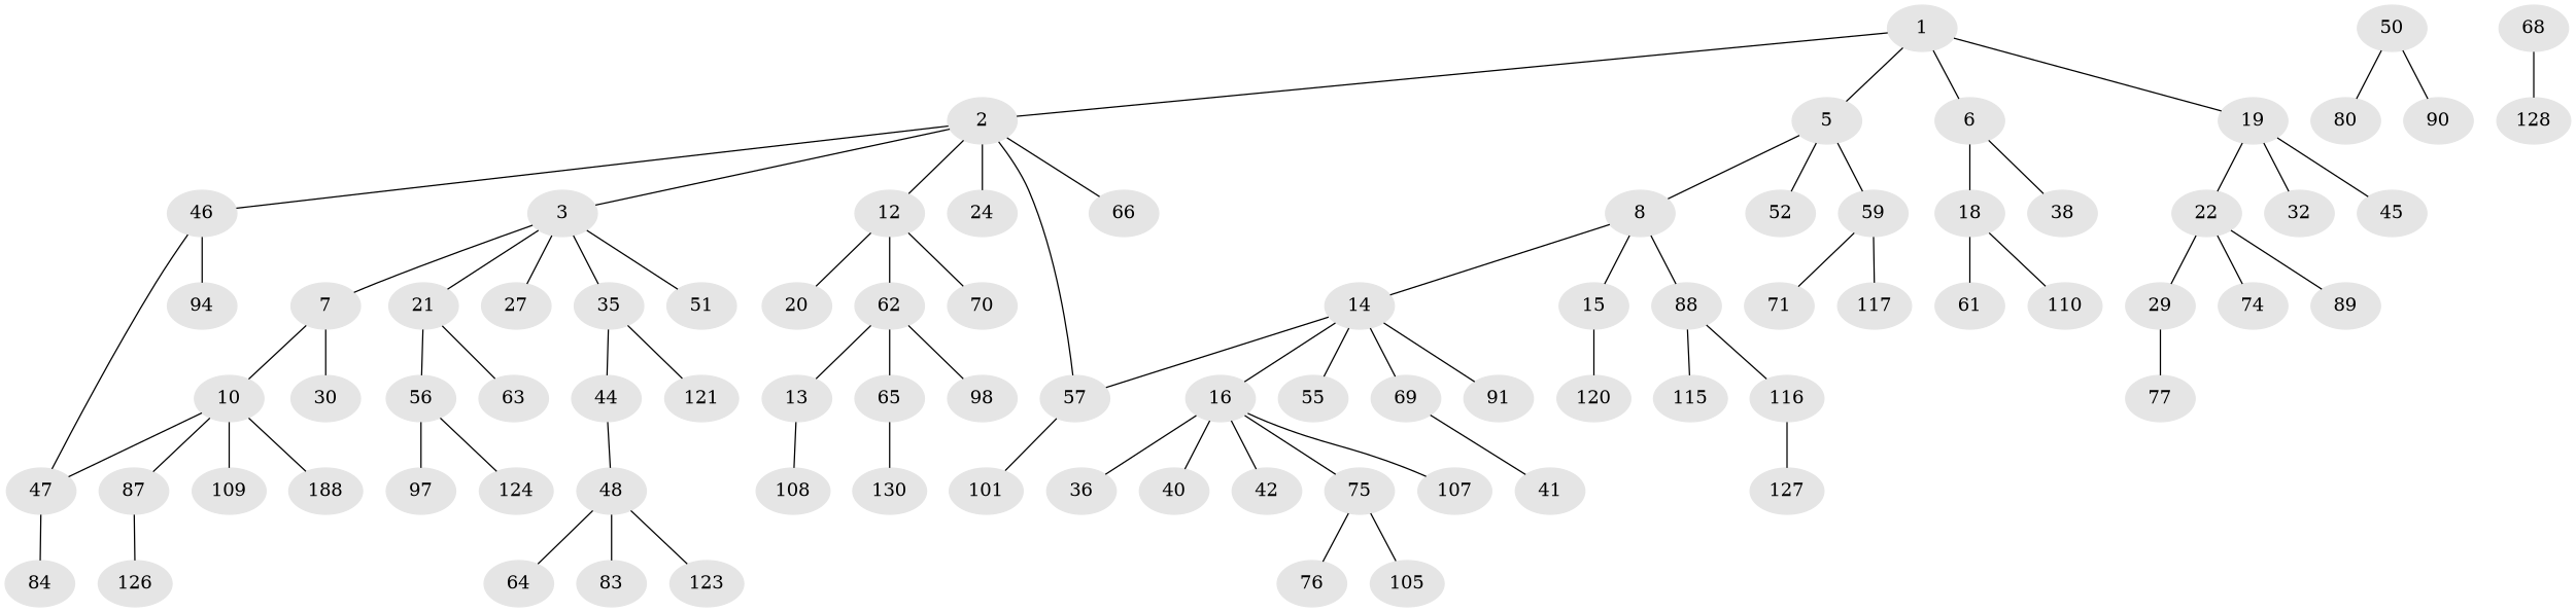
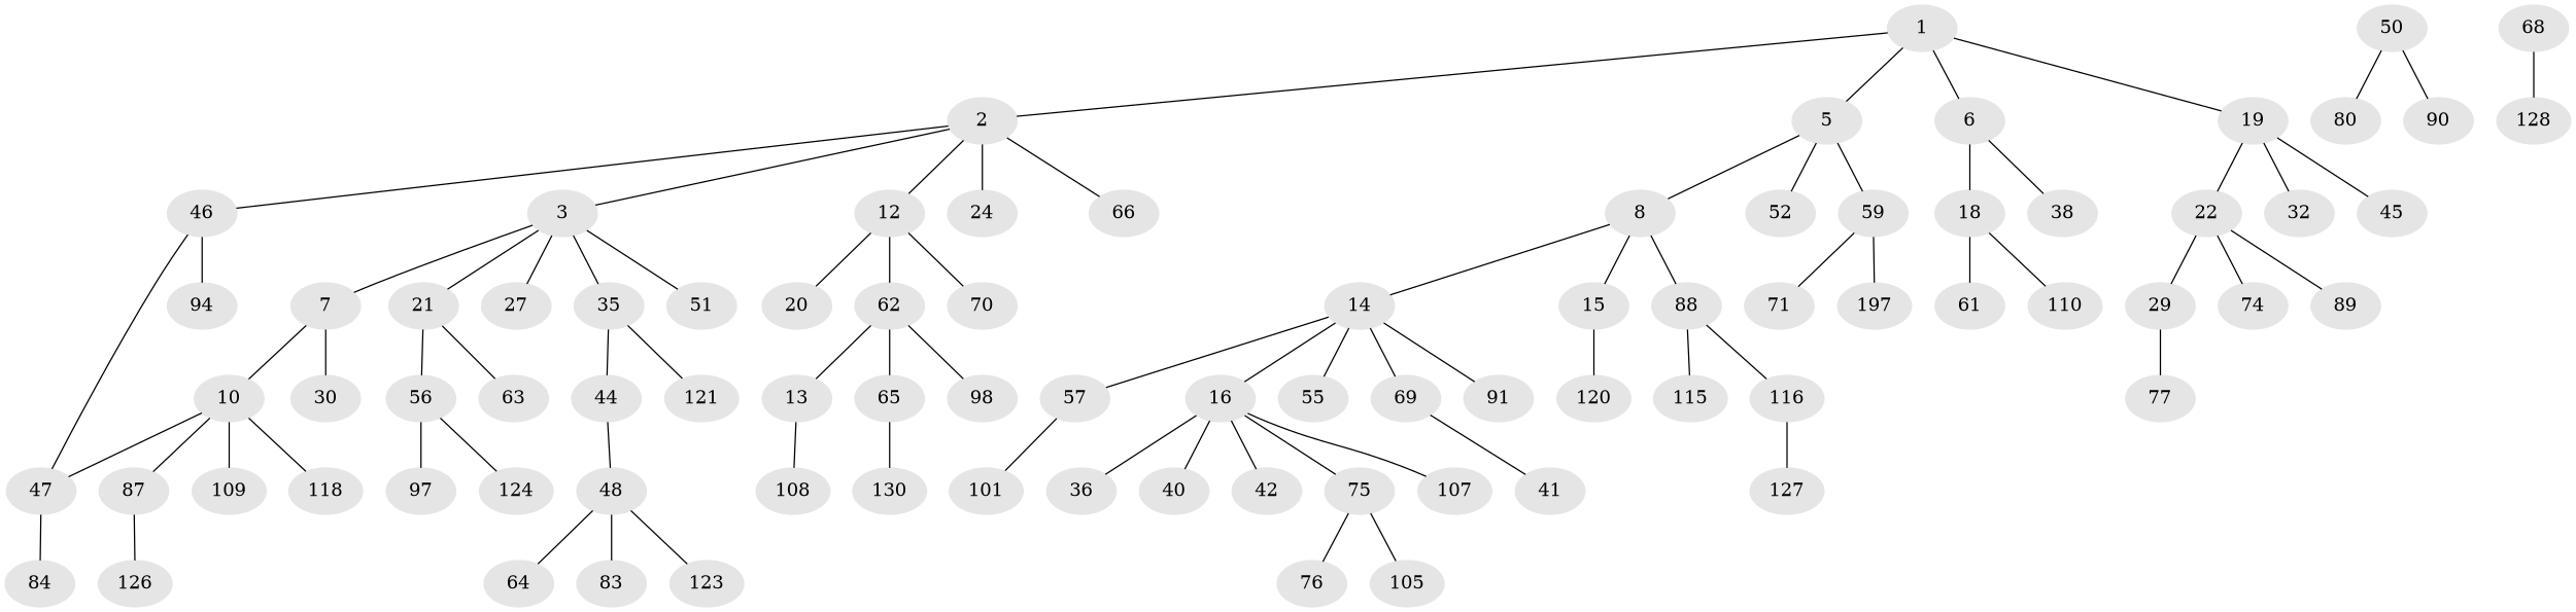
  graph {
    node [color=gray90 style=filled]
    1 [super="+4"]
    2 [super="+9"]
    5 [super="+54"]
    6 [super="+81"]
    19 [super="+100"]
    3 [super="+17"]
    12 [super="+125"]
    24 [super="+39"]
    n9 [label=57]
    46 [super="+112"]
    66
    8 [super="+28"]
    52
    59 [super="+72"]
    18 [super="+43"]
    38 [super="+58"]
    22 [super="+31"]
    32 [super="+34"]
    45 [super="+103"]
    7 [super="+25"]
    21 [super="+60"]
    27
    35 [super="+73"]
    51
    20 [super="+86"]
    62
    70 [super="+102"]
    101
    47 [super="+49"]
    94
    10 [super="+11"]
    30 [super="+129"]
    56 [super="+57"]
    63
    44
    121
    14 [super="+23"]
    15 [super="+106"]
    88 [super="+104"]
    71
-   117
+   117 [label=197]
    61 [super="+67"]
    110
    87 [super="+95"]
    109
-   118 [label=188]
+   118
    16 [super="+33"]
    55 [super="+93"]
    69
    91
    120
    50 [super="+78"]
    80 [super="+113"]
    90
    115
    116
    84
    126
    13 [super="+26"]
    108
    65 [super="+96"]
    98
    36
    40
    42 [super="+114"]
    75 [super="+99"]
    107
    41 [super="+82"]
    76
    105
    29 [super="+122"]
    74
    89 [super="+111"]
    68 [super="+119"]
    128
    97
    124
    77 [super="+79"]
    48 [super="+53"]
    64
    83 [super="+92"]
    123
    130
    127
    1 -- 2
    1 -- 5
    1 -- 6
    1 -- 19
    2 -- 3
    2 -- 12
    2 -- 24
-   2 -- n9
    2 -- 46
    2 -- 66
    5 -- 8
    5 -- 52
    5 -- 59
    6 -- 18
    6 -- 38
    19 -- 22
    19 -- 32
    19 -- 45
    3 -- 7
    3 -- 21
    3 -- 27
    3 -- 35
    3 -- 51
    12 -- 20
    12 -- 62
    12 -- 70
    n9 -- 101
    46 -- 47
    46 -- 94
    8 -- 14
    8 -- 15
    8 -- 88
    59 -- 71
    59 -- 117
    18 -- 61
    18 -- 110
    22 -- 29
    22 -- 74
    22 -- 89
    7 -- 10
    7 -- 30
    21 -- 56
    21 -- 63
    35 -- 44
    35 -- 121
    62 -- 13
    62 -- 65
    62 -- 98
    47 -- 84
    10 -- 47
    10 -- 87
    10 -- 109
    10 -- 118
    56 -- 97
    56 -- 124
    44 -- 48
    14 -- n9
    14 -- 16
    14 -- 55
    14 -- 69
    14 -- 91
    15 -- 120
    88 -- 115
    88 -- 116
    87 -- 126
    16 -- 36
    16 -- 40
    16 -- 42
    16 -- 75
    16 -- 107
    69 -- 41
    50 -- 80
    50 -- 90
    116 -- 127
    13 -- 108
    65 -- 130
    75 -- 76
    75 -- 105
    29 -- 77
    68 -- 128
    48 -- 64
    48 -- 83
    48 -- 123
  }
